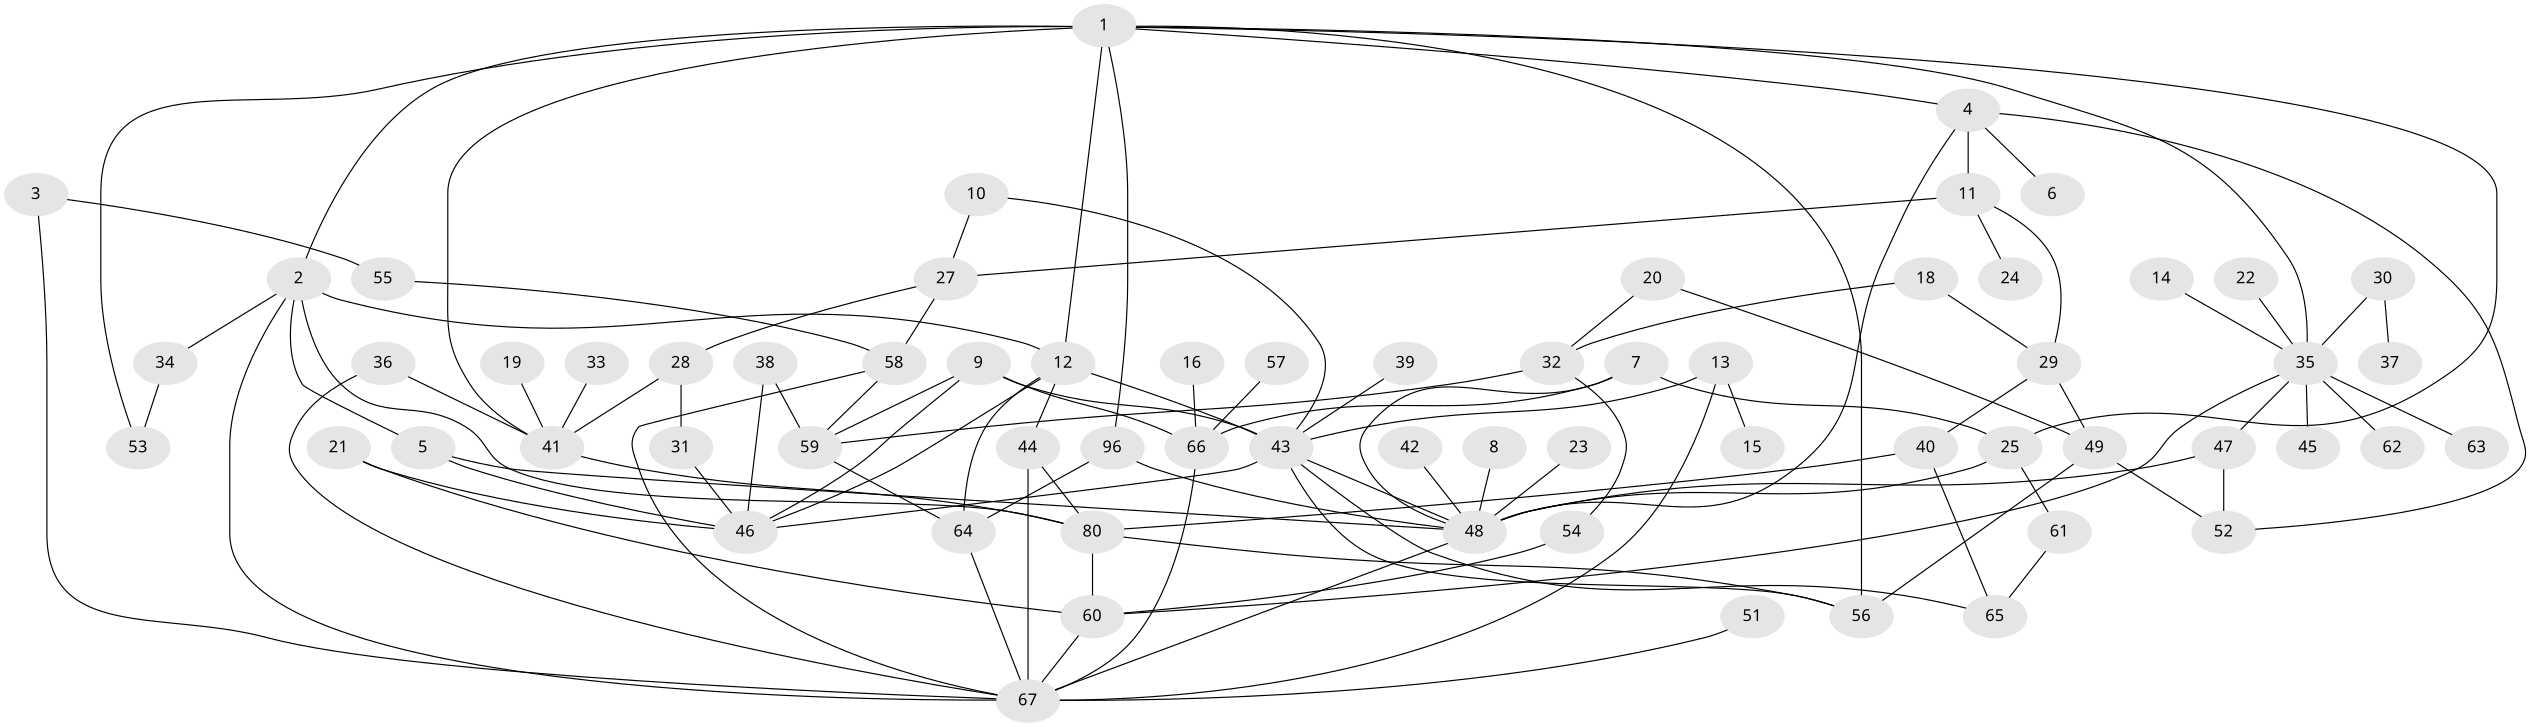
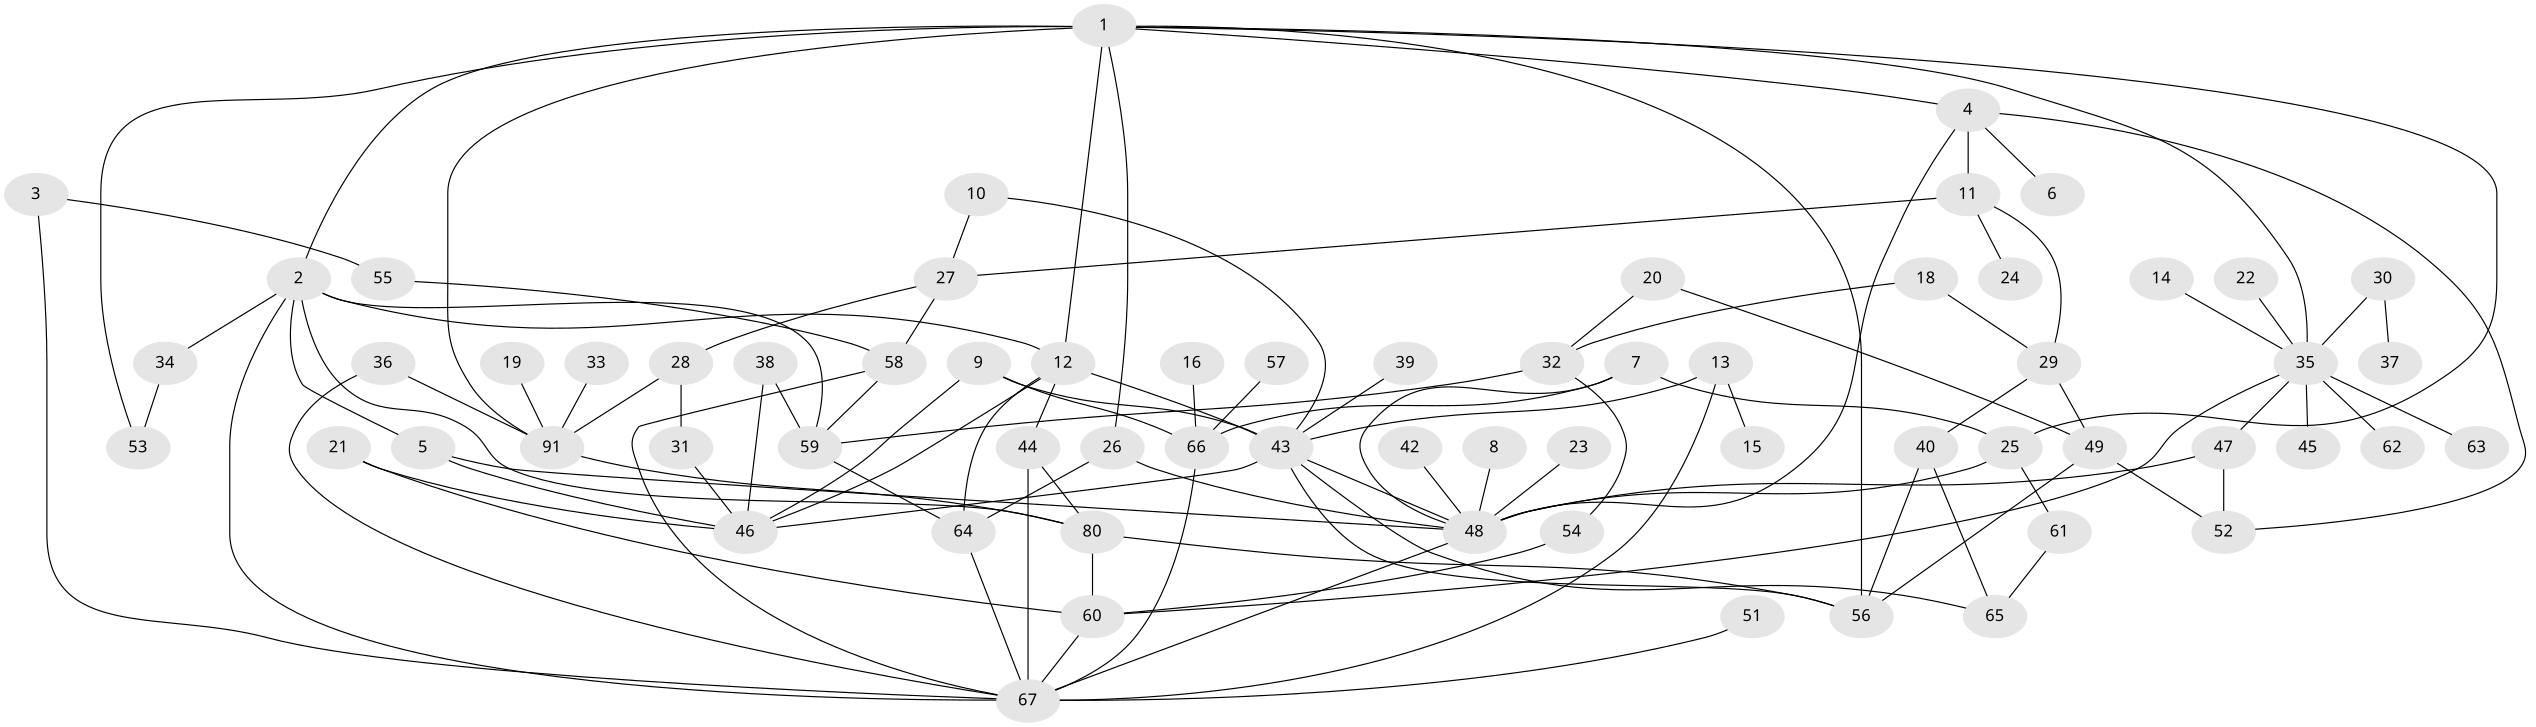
  graph {
    fontname="Noto Sans"
    node [color=gray90 fontname="Noto Sans" style=filled]
    edge [fontname="Noto Sans" weight=1.0]
    1
    2
    4
    12
    25
-   26 [label=96]
+   26
    35
-   41
+   41 [label=91]
    53
    56
    5
    34
    n13 [label=80]
    59
    67
    6
    11
    48
    52
    46
    43
    44
    64
    61
    60
    45
    47
    62
    63
    3
    55
    58
    27
    24
    29
    7
    66
    8
    9
    65
    10
    28
    49
    40
    13
    15
    14
    16
    18
    32
    54
    19
    20
    21
    22
    23
    31
    30
    37
    33
    36
    38
    39
    42
    51
    57
    1 -- 2
    1 -- 4
    1 -- 12 [weight=2.0]
    1 -- 25
    1 -- 26
    1 -- 35
    1 -- 41
    1 -- 53
    1 -- 56
    2 -- 12
    2 -- 5
    2 -- 34
    2 -- n13
-   9 -- 59
+   2 -- 59
    2 -- 67
    4 -- 6
    4 -- 11
    4 -- 48
    4 -- 52
    12 -- 46
    12 -- 43
    12 -- 44
    12 -- 64
    25 -- 48
    25 -- 61
    26 -- 48
    26 -- 64
    35 -- 60
    35 -- 45
    35 -- 47
    35 -- 62
    35 -- 63
    41 -- n13
    5 -- 48
    5 -- 46
    34 -- 53
    n13 -- 56
    n13 -- 60
    59 -- 64
    11 -- 27
    11 -- 24
    11 -- 29
    48 -- 67
    43 -- 56
    43 -- 48
    43 -- 46
    43 -- 65
    44 -- n13
    44 -- 67
    64 -- 67
    61 -- 65
    60 -- 67
    47 -- 48
    47 -- 52
    3 -- 67
    3 -- 55
    55 -- 58
    58 -- 59
    58 -- 67
    27 -- 58
    27 -- 28
    29 -- 49
    29 -- 40
    7 -- 25
    7 -- 48
    7 -- 66
    66 -- 67
    8 -- 48
    9 -- 46
    9 -- 43
    9 -- 66
    10 -- 43
    10 -- 27
    28 -- 41
    28 -- 31
    49 -- 56
    49 -- 52
-   40 -- n13
+   40 -- 56
    40 -- 65
    13 -- 67
    13 -- 43
    13 -- 15
    14 -- 35
    16 -- 66
    18 -- 29
    18 -- 32
    32 -- 59
    32 -- 54
    54 -- 60
    19 -- 41
    20 -- 49
    20 -- 32
    21 -- 46
    21 -- 60
    22 -- 35
    23 -- 48 [weight=2.0]
    31 -- 46
    30 -- 35
    30 -- 37
    33 -- 41
    36 -- 41
    36 -- 67
    38 -- 59
    38 -- 46
    39 -- 43
    42 -- 48
    51 -- 67
    57 -- 66
  }
